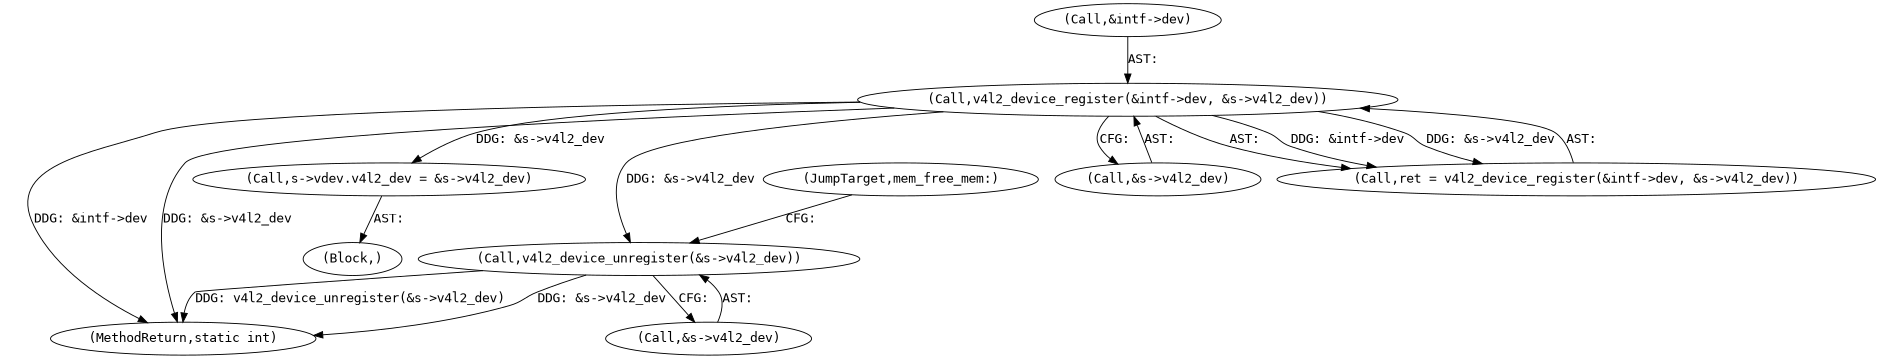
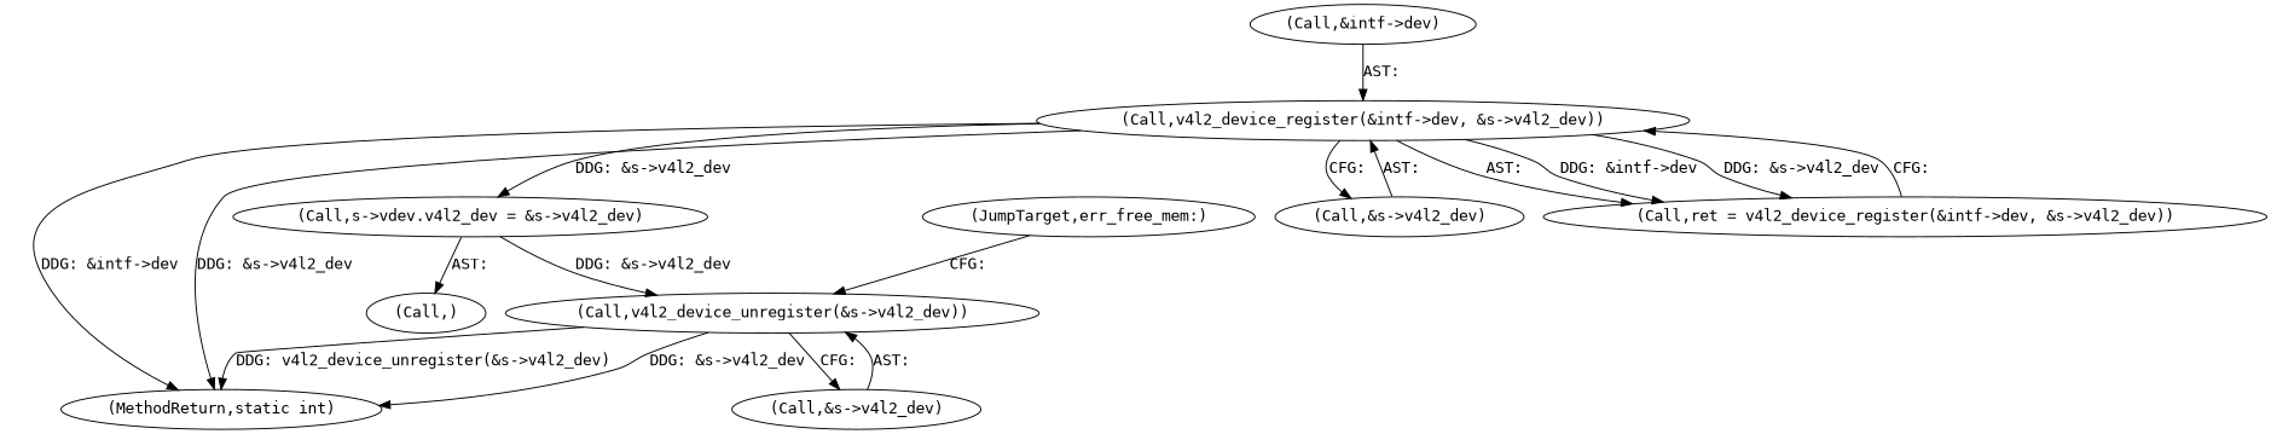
  digraph {
    fontname="DejaVu Sans Mono"
    node [fontname="DejaVu Sans Mono"]
    edge [fontname="DejaVu Sans Mono"]
    n1 [label="(Call,v4l2_device_unregister(&s->v4l2_dev))"]
    n2 [label="(Call,&s->v4l2_dev)"]
    n3 [label="(MethodReturn,static int)"]
-   n4 [label="(Block,)"]
+   n4 [label="(Call,)"]
    n5 [label="(Call,v4l2_device_register(&intf->dev, &s->v4l2_dev))"]
    n6 [label="(Call,&s->v4l2_dev)"]
    n7 [label="(Call,ret = v4l2_device_register(&intf->dev, &s->v4l2_dev))"]
    n8 [label="(Call,s->vdev.v4l2_dev = &s->v4l2_dev)"]
-   n9 [label="(JumpTarget,mem_free_mem:)"]
+   n9 [label="(JumpTarget,err_free_mem:)"]
    n10 [label="(Call,&intf->dev)"]
    n1 -> n2 [label="CFG: "]
    n1 -> n3 [label="DDG: &s->v4l2_dev"]
    n1 -> n3 [label="DDG: v4l2_device_unregister(&s->v4l2_dev)"]
    n2 -> n1 [label="AST: "]
-   n5 -> n1 [label="DDG: &s->v4l2_dev"]
+   n8 -> n1 [label="DDG: &s->v4l2_dev"]
    n5 -> n3 [label="DDG: &intf->dev"]
    n5 -> n3 [label="DDG: &s->v4l2_dev"]
    n5 -> n6 [label="CFG: "]
    n5 -> n7 [label="AST: "]
    n5 -> n7 [label="DDG: &intf->dev"]
    n5 -> n7 [label="DDG: &s->v4l2_dev"]
    n5 -> n8 [label="DDG: &s->v4l2_dev"]
    n6 -> n5 [label="AST: "]
-   n7 -> n5 [label="AST: "]
+   n7 -> n5 [label="CFG: "]
    n8 -> n4 [label="AST: "]
    n9 -> n1 [label="CFG: "]
    n10 -> n5 [label="AST: "]
  }
